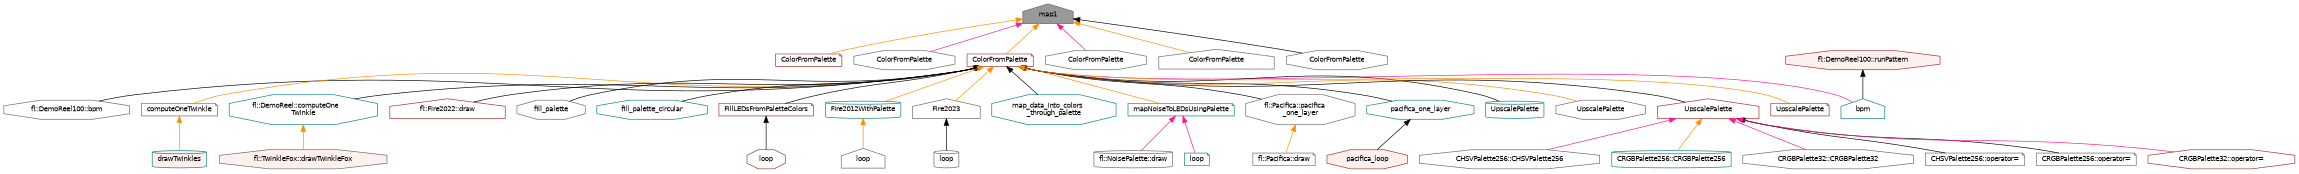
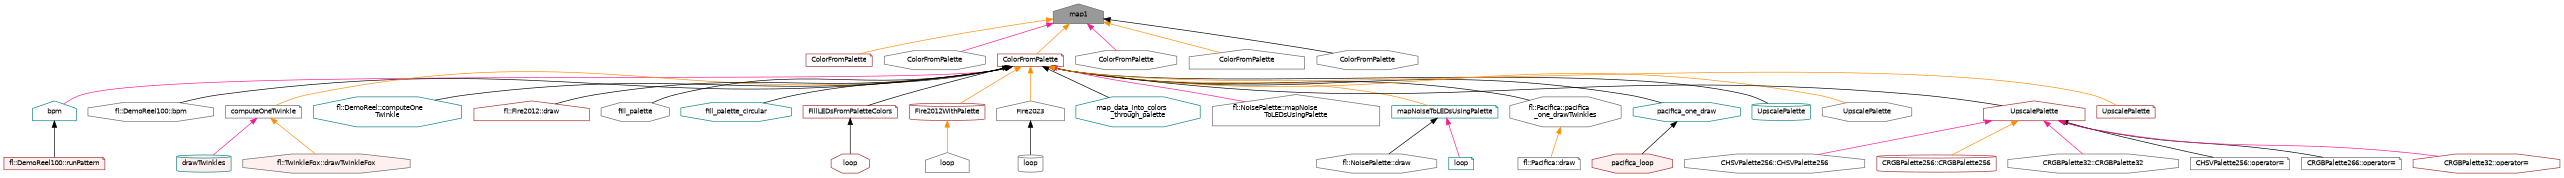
  digraph {
    rankdir=TB
    node [color=gray40 fillcolor=white fontname=Helvetica fontsize=10 shape=octagon style=filled]
    edge [color=black dir=back fontname=Helvetica fontsize=10 labelfontname=Helvetica labelfontsize=10 style=solid]
    n1 [fillcolor=grey60 fontcolor=black height=0.2 label=map1 shape=house width=0.4]
    n2 [color=brown height=0.2 label=ColorFromPalette shape=note width=0.4]
    n3 [height=0.2 label=ColorFromPalette width=0.4]
    n4 [color=brown height=0.2 label=ColorFromPalette shape=note width=0.4]
    n5 [height=0.2 label=ColorFromPalette width=0.4]
    n6 [height=0.2 label=ColorFromPalette shape=house width=0.4]
    n7 [height=0.2 label=ColorFromPalette width=0.4]
    n8 [color=teal height=0.2 label=bpm shape=house width=0.4]
    n9 [height=0.2 label="fl::DemoReel100::bpm" width=0.4]
    n10 [height=0.2 label=computeOneTwinkle shape=note width=0.4]
    n11 [color=teal height=0.2 label="fl::DemoReel::computeOne\lTwinkle" width=0.4]
-   n12 [color=brown height=0.2 label="fl::Fire2022::draw" shape=house width=0.4]
+   n12 [color=brown height=0.2 label="fl::Fire2012::draw" shape=house width=0.4]
    n13 [height=0.2 label=fill_palette width=0.4]
    n14 [color=teal height=0.2 label=fill_palette_circular width=0.4]
    n15 [color=brown height=0.2 label=FillLEDsFromPaletteColors shape=note width=0.4]
-   n16 [color=teal height=0.2 label=Fire2012WithPalette shape=cylinder width=0.4]
+   n16 [color=brown height=0.2 label=Fire2012WithPalette shape=cylinder width=0.4]
    n17 [height=0.2 label=Fire2023 shape=house width=0.4]
    n18 [color=teal height=0.2 label="map_data_into_colors\l_through_palette" width=0.4]
+   n19 [height=0.2 label="fl::NoisePalette::mapNoise\lToLEDsUsingPalette" shape=house width=0.4]
    n20 [color=teal height=0.2 label=mapNoiseToLEDsUsingPalette shape=note width=0.4]
-   n21 [height=0.2 label="fl::Pacifica::pacifica\l_one_layer" width=0.4]
-   n22 [color=teal height=0.2 label=pacifica_one_layer width=0.4]
+   n21 [height=0.2 label="fl::Pacifica::pacifica\l_one_drawTwinkles" width=0.4]
+   n22 [color=teal height=0.2 label=pacifica_one_draw width=0.4]
    n23 [color=teal height=0.2 label=UpscalePalette shape=cylinder width=0.4]
    n24 [height=0.2 label=UpscalePalette width=0.4]
    n25 [color=brown height=0.2 label=UpscalePalette shape=house width=0.4]
    n26 [color=brown height=0.2 label=UpscalePalette shape=note width=0.4]
-   n27 [color=brown fillcolor="#FFF0F0" height=0.2 label="fl::DemoReel100::runPattern" width=0.4]
+   n27 [color=brown fillcolor="#FFF0F0" height=0.2 label="fl::DemoReel100::runPattern" shape=note width=0.4]
    n28 [color=teal fillcolor="#FFF0F0" height=0.2 label=drawTwinkles shape=cylinder width=0.4]
    n29 [fillcolor="#FFF0F0" height=0.2 label="fl::TwinkleFox::drawTwinkleFox" width=0.4]
    n30 [color=brown height=0.2 label=loop width=0.4]
    n31 [height=0.2 label=loop shape=house width=0.4]
    n32 [height=0.2 label=loop shape=cylinder width=0.4]
-   n33 [height=0.2 label="fl::NoisePalette::draw" shape=cylinder width=0.4]
+   n33 [height=0.2 label="fl::NoisePalette::draw" width=0.4]
    n34 [color=teal height=0.2 label=loop shape=note width=0.4]
    n35 [height=0.2 label="fl::Pacifica::draw" shape=note width=0.4]
    n36 [color=brown fillcolor="#FFF0F0" height=0.2 label=pacifica_loop width=0.4]
    n37 [height=0.2 label="CHSVPalette256::CHSVPalette256" width=0.4]
-   n38 [color=teal height=0.2 label="CRGBPalette256::CRGBPalette256" shape=cylinder width=0.4]
+   n38 [color=brown height=0.2 label="CRGBPalette256::CRGBPalette256" shape=cylinder width=0.4]
    n39 [height=0.2 label="CRGBPalette32::CRGBPalette32" width=0.4]
    n40 [height=0.2 label="CHSVPalette256::operator=" shape=note width=0.4]
-   n41 [height=0.2 label="CRGBPalette256::operator=" shape=note width=0.4]
+   n41 [height=0.2 label="CRGBPalette266::operator=" shape=note width=0.4]
    n42 [color=brown height=0.2 label="CRGBPalette32::operator=" width=0.4]
    n1 -> n2 [color=darkorange]
    n1 -> n3 [color=deeppink]
    n1 -> n4 [color=darkorange]
    n1 -> n5 [color=deeppink]
    n1 -> n6 [color=darkorange]
    n1 -> n7
    n4 -> n8 [color=deeppink]
    n4 -> n9
    n4 -> n10 [color=darkorange]
    n4 -> n11
    n4 -> n12
    n4 -> n13
    n4 -> n14
    n4 -> n15
    n4 -> n16 [color=darkorange]
    n4 -> n17 [color=darkorange]
    n4 -> n18
+   n4 -> n19 [color=deeppink]
    n4 -> n20 [color=darkorange]
    n4 -> n21
    n4 -> n22
    n4 -> n23
    n4 -> n24 [color=darkorange]
    n4 -> n25
    n4 -> n26 [color=darkorange]
-   n27 -> n8
-   n10 -> n28 [color=darkorange]
-   n11 -> n29 [color=darkorange]
+   n8 -> n27
+   n10 -> n28 [color=deeppink]
+   n10 -> n29 [color=darkorange]
    n15 -> n30
    n16 -> n31 [color=darkorange]
    n17 -> n32
-   n20 -> n33 [color=deeppink]
+   n20 -> n33
    n20 -> n34 [color=deeppink]
    n21 -> n35 [color=darkorange]
    n22 -> n36
    n25 -> n37 [color=deeppink]
    n25 -> n38 [color=darkorange]
    n25 -> n39 [color=deeppink]
    n25 -> n40
    n25 -> n41
    n25 -> n42 [color=deeppink]
  }
